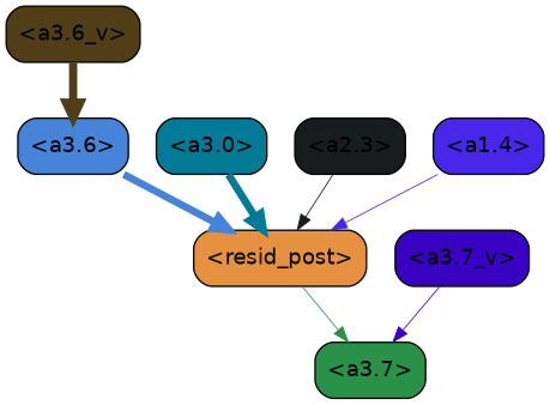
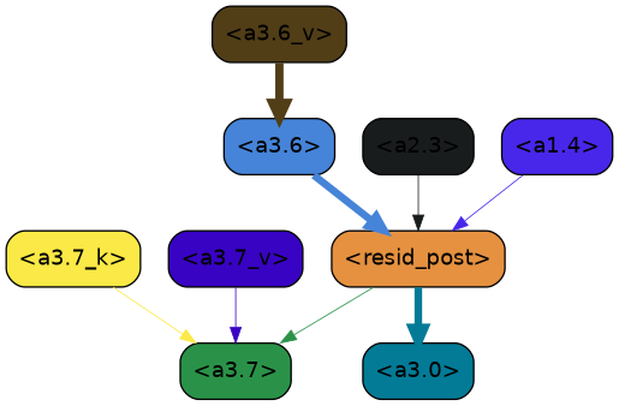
  strict digraph {
    splines=true
    node [color=black fontname=Helvetica shape=box style="filled, rounded"]
    edge [penwidth=0.6]
    "<a3.7>" [fillcolor="#2a9248"]
    "<resid_post>" [fillcolor="#e59140"]
    "<a3.6>" [fillcolor="#4584d8"]
    "<a3.0>" [fillcolor="#037b97"]
    "<a2.3>" [fillcolor="#191c1d"]
    "<a1.4>" [fillcolor="#4827ea"]
+   "<a3.7_k>" [fillcolor="#fae946"]
    "<a3.7_v>" [fillcolor="#3803c3"]
    "<a3.6_v>" [fillcolor="#513e17"]
    "<resid_post>" -> "<a3.7>" [color="#2a9248"]
    "<a3.6>" -> "<resid_post>" [color="#4584d8" penwidth=4.751612067222595]
-   "<a3.0>" -> "<resid_post>" [color="#037b97" penwidth=4.884142994880676]
+   "<resid_post>" -> "<a3.0>" [color="#037b97" penwidth=4.884142994880676]
    "<a2.3>" -> "<resid_post>" [color="#191c1d"]
    "<a1.4>" -> "<resid_post>" [color="#4827ea"]
+   "<a3.7_k>" -> "<a3.7>" [color="#fae946"]
    "<a3.7_v>" -> "<a3.7>" [color="#3803c3"]
    "<a3.6_v>" -> "<a3.6>" [color="#513e17" penwidth=5.2550448179244995]
  }
